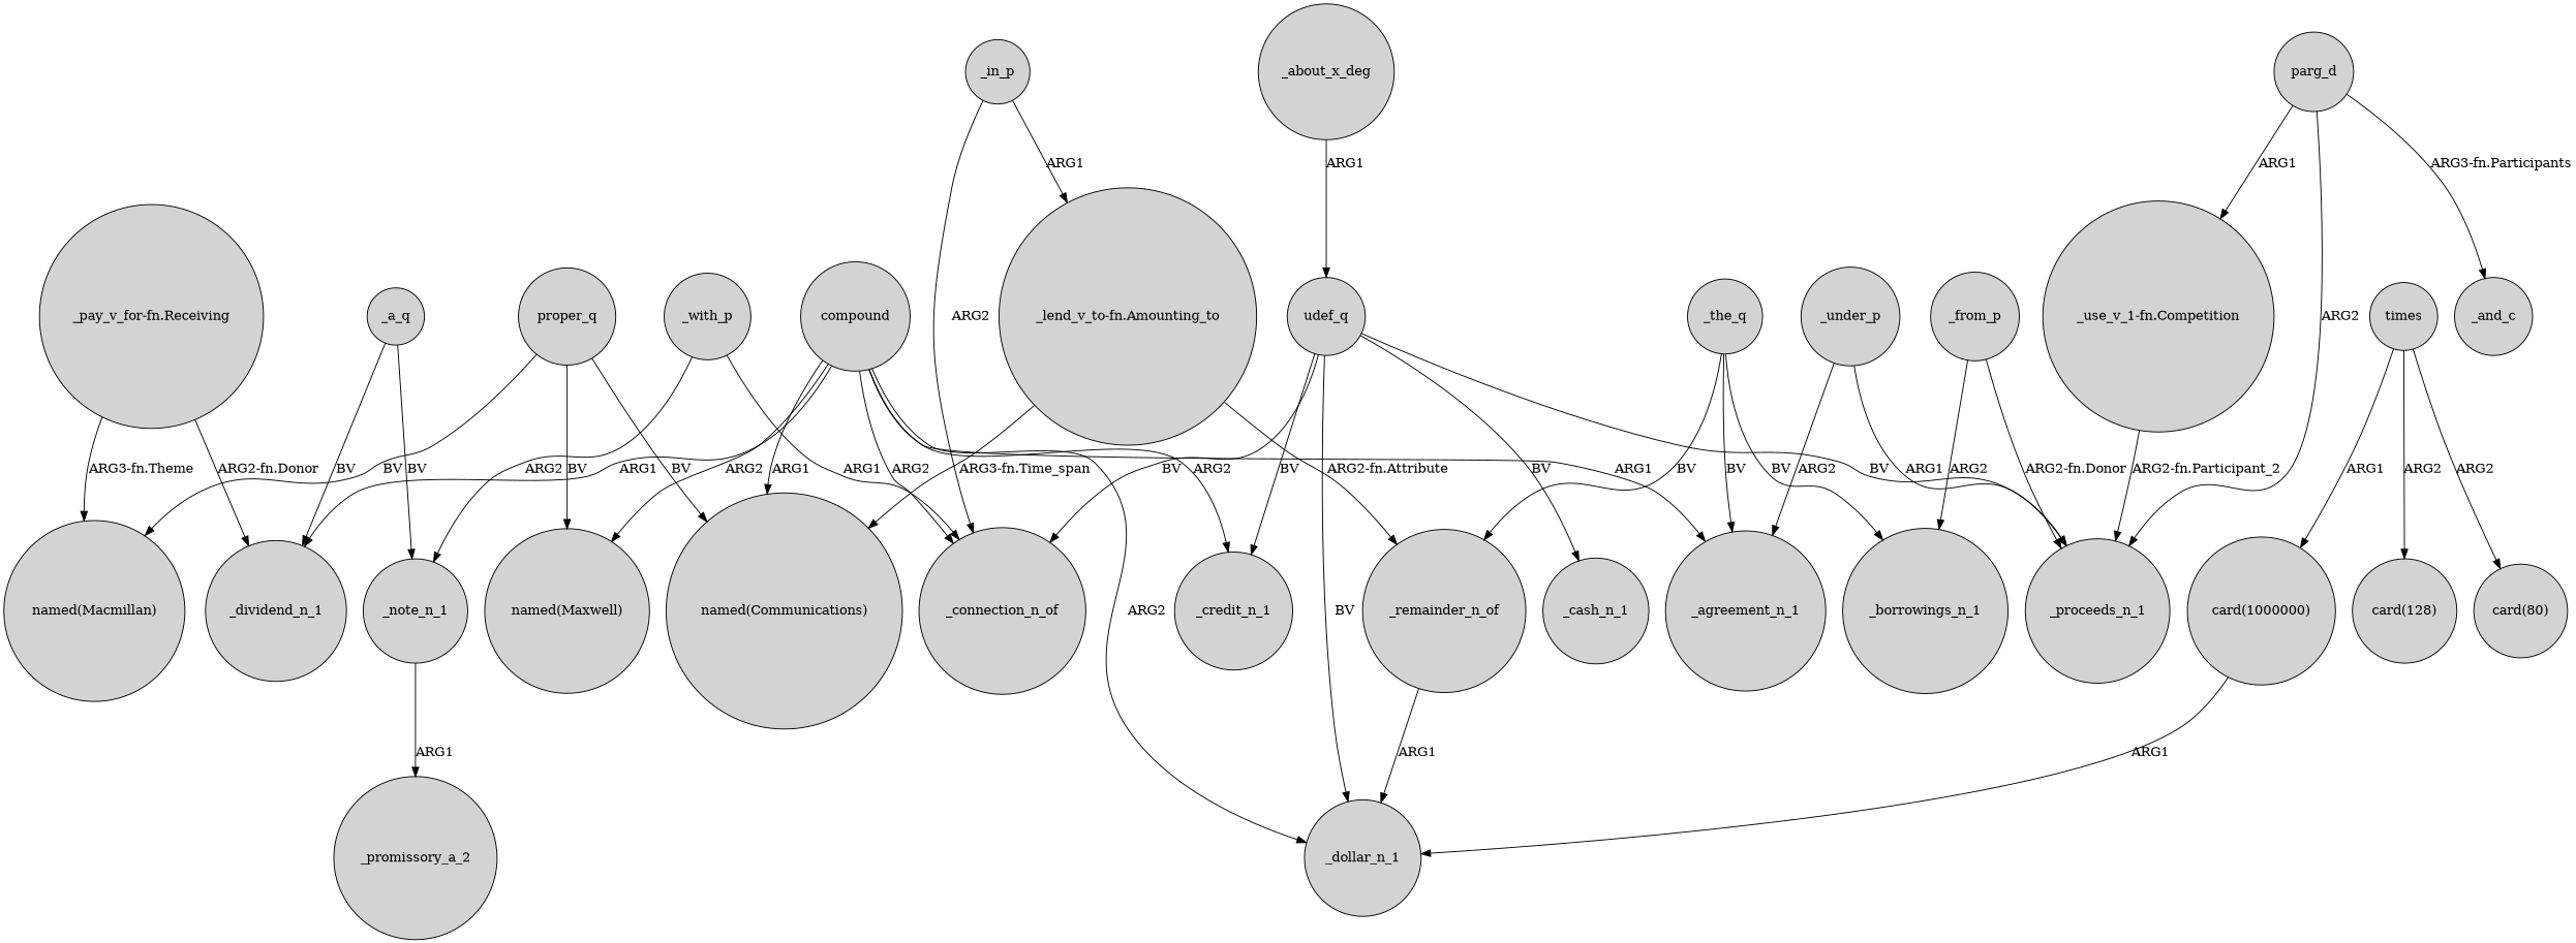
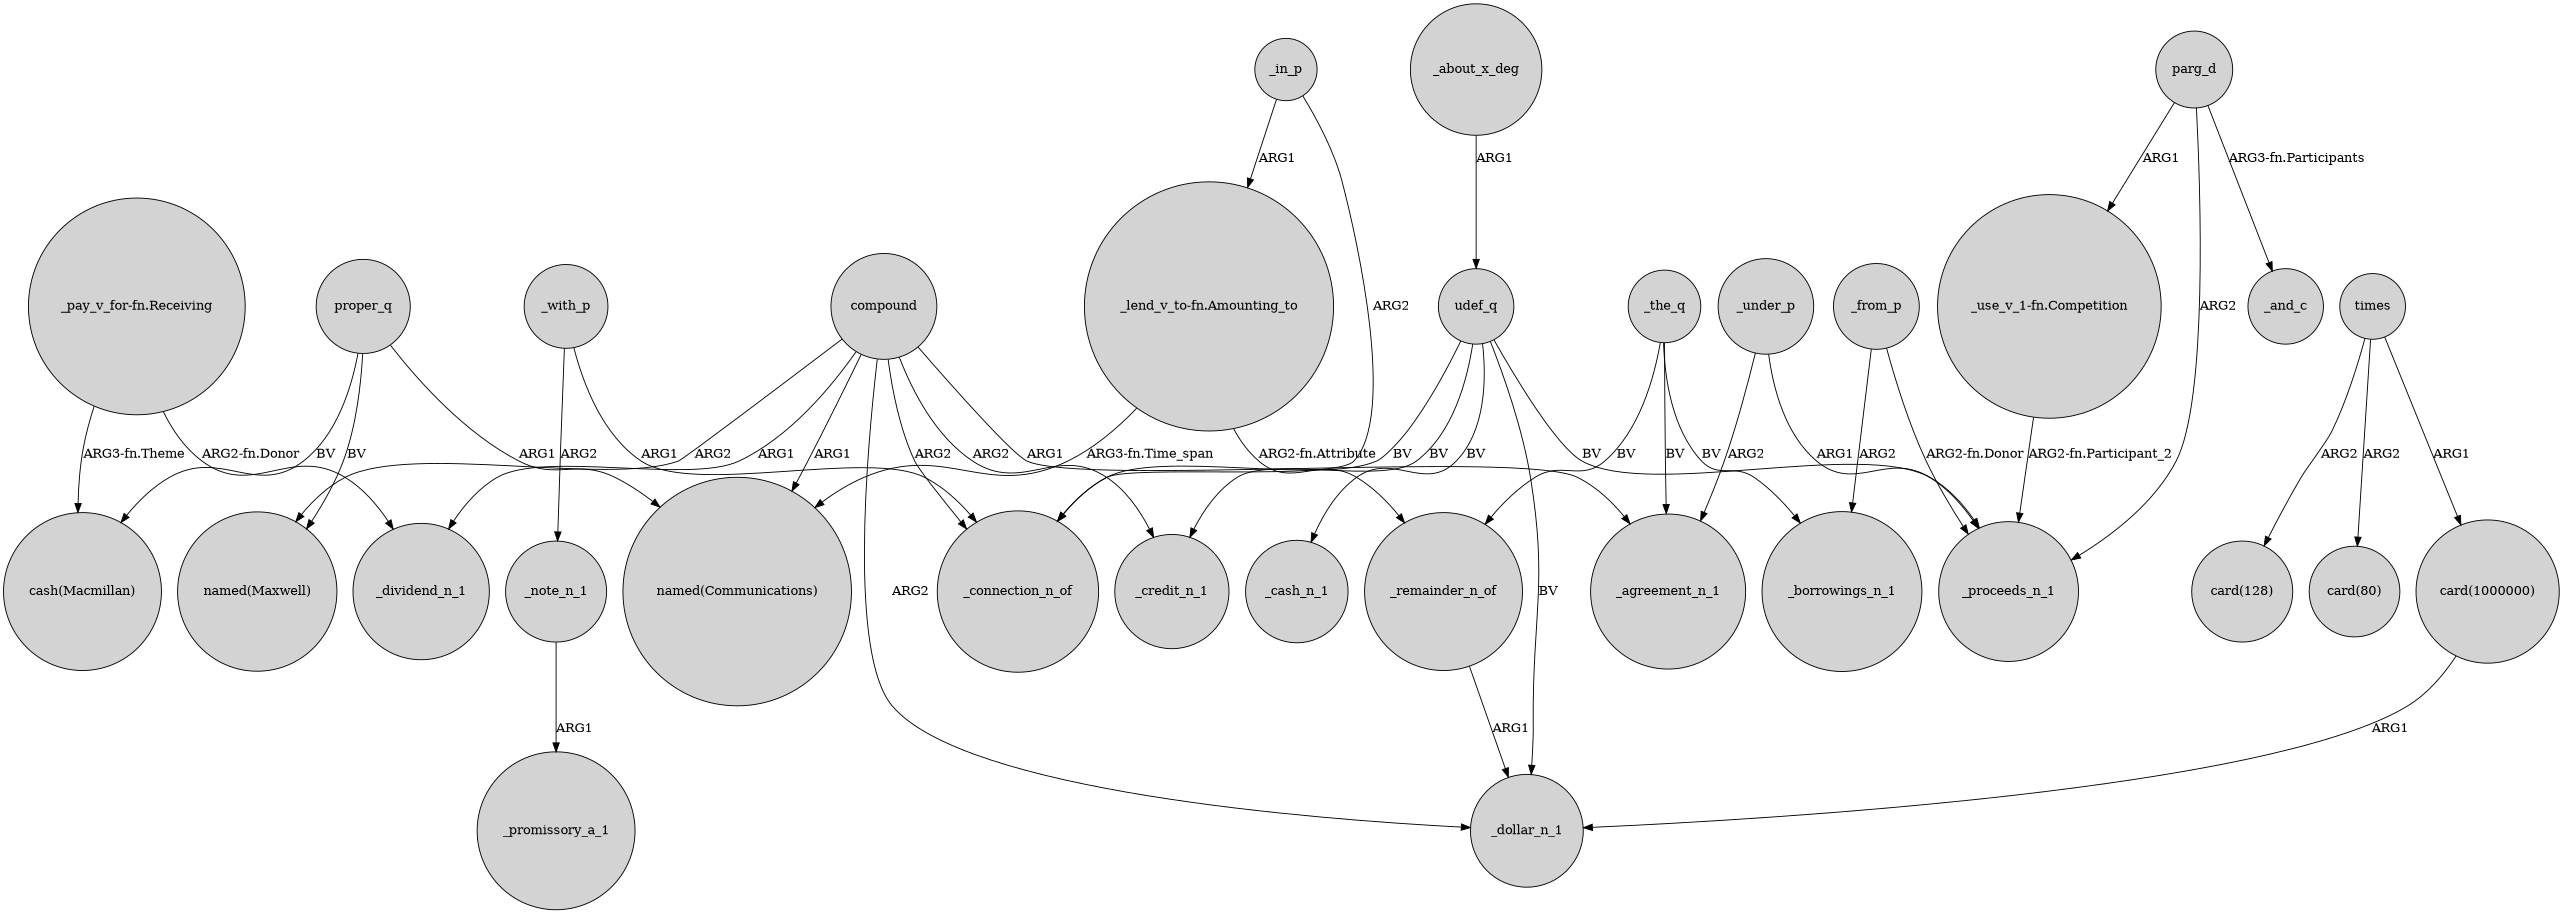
  digraph {
    node [shape=circle style=filled]
    "_pay_v_for-fn.Receiving"
-   "named(Macmillan)"
+   "named(Macmillan)" [label="cash(Macmillan)"]
    _dividend_n_1
    _the_q
    _borrowings_n_1
    _agreement_n_1
    _remainder_n_of
    _dollar_n_1
    udef_q
    _connection_n_of
    _cash_n_1
    _proceeds_n_1
    _credit_n_1
    compound
    "named(Communications)"
    "named(Maxwell)"
    proper_q
    _with_p
    _note_n_1
-   _promissory_a_1 [label=_promissory_a_2]
+   _promissory_a_1
    _from_p
    "_lend_v_to-fn.Amounting_to"
    times
    "card(1000000)"
    "card(128)"
    "card(80)"
    "_use_v_1-fn.Competition"
    _in_p
    parg_d
    _and_c
-   _a_q
    _under_p
    _about_x_deg
    "_pay_v_for-fn.Receiving" -> "named(Macmillan)" [label="ARG3-fn.Theme"]
    "_pay_v_for-fn.Receiving" -> _dividend_n_1 [label="ARG2-fn.Donor"]
    _the_q -> _borrowings_n_1 [label=BV]
    _the_q -> _agreement_n_1 [label=BV]
    _the_q -> _remainder_n_of [label=BV]
    _remainder_n_of -> _dollar_n_1 [label=ARG1]
    udef_q -> _dollar_n_1 [label=BV]
    udef_q -> _connection_n_of [label=BV]
    udef_q -> _cash_n_1 [label=BV]
    udef_q -> _proceeds_n_1 [label=BV]
    udef_q -> _credit_n_1 [label=BV]
    compound -> _dividend_n_1 [label=ARG1]
    compound -> _agreement_n_1 [label=ARG1]
    compound -> _dollar_n_1 [label=ARG2]
    compound -> _connection_n_of [label=ARG2]
    compound -> _credit_n_1 [label=ARG2]
    compound -> "named(Communications)" [label=ARG1]
    compound -> "named(Maxwell)" [label=ARG2]
    proper_q -> "named(Macmillan)" [label=BV]
-   proper_q -> "named(Communications)" [label=BV]
+   proper_q -> "named(Communications)" [label=ARG1]
    proper_q -> "named(Maxwell)" [label=BV]
    _with_p -> _connection_n_of [label=ARG1]
    _with_p -> _note_n_1 [label=ARG2]
    _note_n_1 -> _promissory_a_1 [label=ARG1]
    _from_p -> _borrowings_n_1 [label=ARG2]
    _from_p -> _proceeds_n_1 [label="ARG2-fn.Donor"]
    "_lend_v_to-fn.Amounting_to" -> _remainder_n_of [label="ARG2-fn.Attribute"]
    "_lend_v_to-fn.Amounting_to" -> "named(Communications)" [label="ARG3-fn.Time_span"]
    times -> "card(1000000)" [label=ARG1]
    times -> "card(128)" [label=ARG2]
    times -> "card(80)" [label=ARG2]
    "card(1000000)" -> _dollar_n_1 [label=ARG1]
    "_use_v_1-fn.Competition" -> _proceeds_n_1 [label="ARG2-fn.Participant_2"]
    _in_p -> _connection_n_of [label=ARG2]
    _in_p -> "_lend_v_to-fn.Amounting_to" [label=ARG1]
    parg_d -> _proceeds_n_1 [label=ARG2]
    parg_d -> "_use_v_1-fn.Competition" [label=ARG1]
    parg_d -> _and_c [label="ARG3-fn.Participants"]
-   _a_q -> _dividend_n_1 [label=BV]
-   _a_q -> _note_n_1 [label=BV]
    _under_p -> _agreement_n_1 [label=ARG2]
    _under_p -> _proceeds_n_1 [label=ARG1]
    _about_x_deg -> udef_q [label=ARG1]
  }
